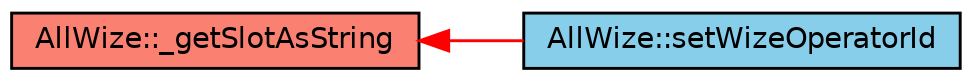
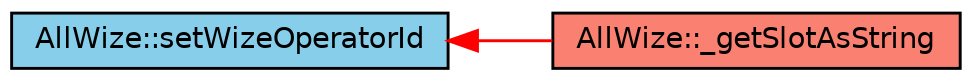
  digraph {
    rankdir=LR
    node [color=black fontname=Helvetica fontsize=10 shape=record style=filled]
    n1 [fillcolor=salmon fontcolor=black height=0.2 label="AllWize::_getSlotAsString" width=0.4]
    n2 [fillcolor=skyblue height=0.2 label="AllWize::setWizeOperatorId" width=0.4]
-   n1 -> n2 [color=red dir=back fontname=Helvetica fontsize=10 labelfontname=Helvetica labelfontsize=10 style=solid]
+   n2 -> n1 [color=red dir=back fontname=Helvetica fontsize=10 labelfontname=Helvetica labelfontsize=10 style=solid]
  }
